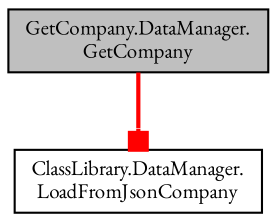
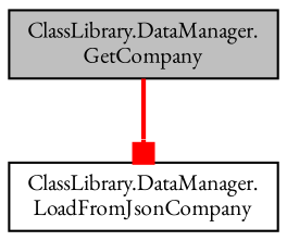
  digraph {
    rankdir=TB
    fontname="EB Garamond"
    node [color=black fontname="EB Garamond" fontsize=10 shape=record style=filled]
-   n1 [fillcolor=grey75 fontcolor=black height=0.2 label="GetCompany.DataManager.\lGetCompany" width=0.4]
+   n1 [fillcolor=grey75 fontcolor=black height=0.2 label="ClassLibrary.DataManager.\lGetCompany" width=0.4]
    n2 [fillcolor=white height=0.2 label="ClassLibrary.DataManager.\lLoadFromJsonCompany" width=0.4]
    n1 -> n2 [color=red fontname="EB Garamond" fontsize=10 labelfontname=Helvetica labelfontsize=10 style=bold arrowhead=box]
  }
